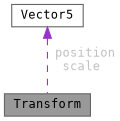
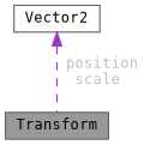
  digraph {
    node [color=gray40 fontname=Consolas fontsize=11 shape=box style=filled]
    n1 [fillcolor=grey60 fontcolor=black height=0.2 label=Transform width=0.4]
-   n2 [fillcolor=white height=0.2 label=Vector5 width=0.4]
+   n2 [fillcolor=white height=0.2 label=Vector2 width=0.4]
    n2 -> n1 [color=darkorchid3 dir=back fontcolor=grey fontname=Consolas fontsize=11 label=" position\nscale" labelfontname=Helvetica labelfontsize=10 style=dashed]
  }
